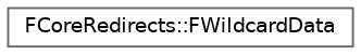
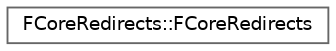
  digraph {
    rankdir=LR
-   n1 [color=grey40 fillcolor=white fontname=Helvetica fontsize=10 height=0.2 label="FCoreRedirects::FWildcardData" shape=box style=filled width=0.4]
+   n1 [color=grey40 fillcolor=white fontname=Helvetica fontsize=10 height=0.2 label="FCoreRedirects::FCoreRedirects" shape=box style=filled width=0.4]
  }
